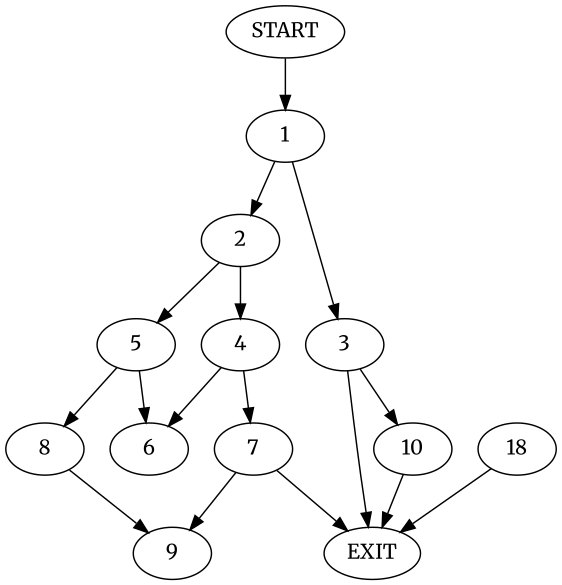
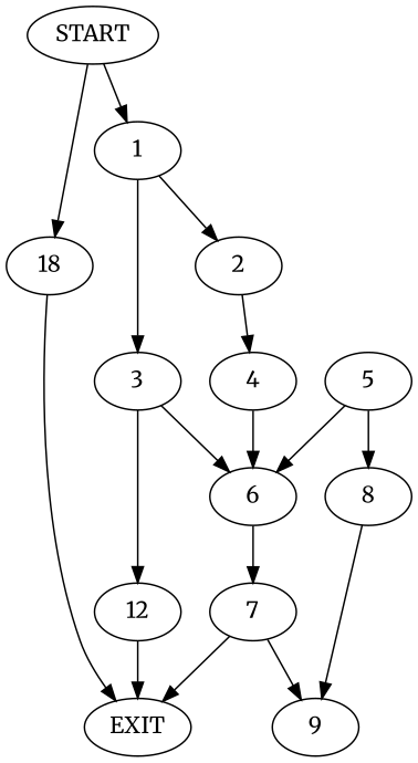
  digraph {
    fontname=Merriweather
    node [fontname=Merriweather]
    edge [fontname=Merriweather]
    n1 [label=START]
    1
    n3 [label=18]
    2
    3
    n6 [label=EXIT]
-   10
+   10 [label=12]
    4
    5
    6
    8
    7
    9
    n1 -> 1
+   n1 -> n3
    1 -> 2
    1 -> 3
    n3 -> n6
    2 -> 4
-   2 -> 5
-   3 -> n6
+   3 -> 6
    3 -> 10
    10 -> n6
    4 -> 6
    5 -> 6
    5 -> 8
-   4 -> 7
+   6 -> 7
    8 -> 9
    7 -> n6
    7 -> 9
  }
